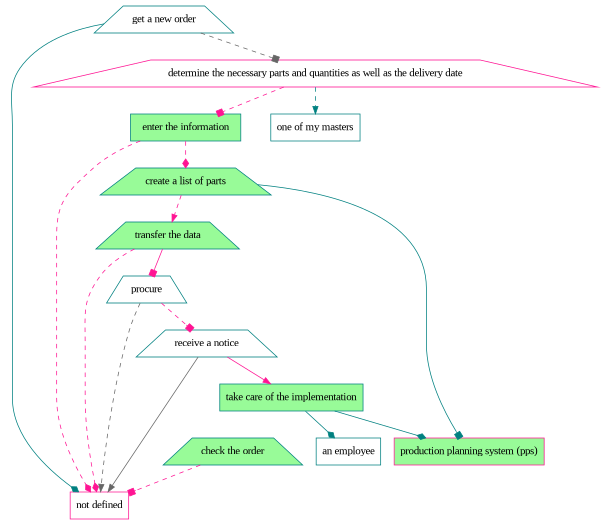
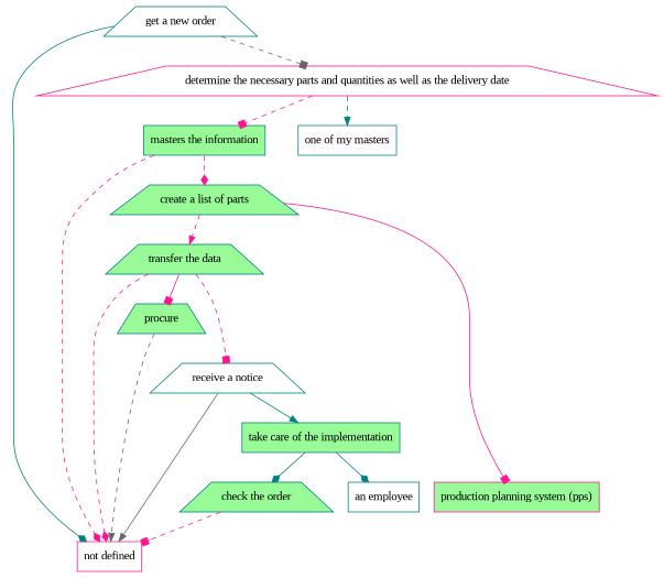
  strict digraph {
    fontname="Liberation Serif"
    node [color=teal fillcolor=palegreen fontname="Liberation Serif" shape=trapezium style=filled]
    edge [arrowhead=box attrs="{'type': 'actor performer', 'label': 'actor performer'}" color=deeppink fontname="Liberation Serif" style=dashed]
    "get a new order" [attrs="{'type': 'Activity', 'label': 'get a new order'}" fillcolor=white]
    "determine the necessary parts and quantities as well as the delivery date" [attrs="{'type': 'Activity', 'label': 'determine the necessary parts and quantities as well as the delivery date'}" color=deeppink fillcolor=white]
    "not defined" [attrs="{'type': 'Actor', 'label': 'not defined'}" color=deeppink fillcolor=white shape=box]
-   "enter the information" [attrs="{'type': 'Activity', 'label': 'enter the information'}" shape=box]
+   "enter the information" [attrs="{'type': 'Activity', 'label': 'enter the information'}" shape=box label="masters the information"]
    "one of my masters" [attrs="{'type': 'Actor', 'label': 'one of my masters'}" fillcolor=white shape=box]
    "create a list of parts" [attrs="{'type': 'Activity', 'label': 'create a list of parts'}"]
    "transfer the data" [attrs="{'type': 'Activity', 'label': 'transfer the data'}"]
    "production planning system (pps)" [attrs="{'type': 'Actor', 'label': 'production planning system (pps)'}" color=deeppink shape=box]
-   procure [attrs="{'type': 'Activity', 'label': 'procure'}" fillcolor=white]
+   procure [attrs="{'type': 'Activity', 'label': 'procure'}"]
    "receive a notice" [attrs="{'type': 'Activity', 'label': 'receive a notice'}" fillcolor=white]
    "take care of the implementation" [attrs="{'type': 'Activity', 'label': 'take care of the implementation'}" shape=box]
    "check the order" [attrs="{'type': 'Activity', 'label': 'check the order'}"]
    "an employee" [attrs="{'type': 'Actor', 'label': 'an employee'}" fillcolor=white shape=box]
    "get a new order" -> "determine the necessary parts and quantities as well as the delivery date" [attrs="{'type': 'flow', 'label': 'flow'}" color=gray40]
    "get a new order" -> "not defined" [arrowhead=diamond color=teal style=solid]
    "determine the necessary parts and quantities as well as the delivery date" -> "enter the information" [attrs="{'type': 'flow', 'label': 'flow'}"]
    "determine the necessary parts and quantities as well as the delivery date" -> "one of my masters" [arrowhead=normal color=teal]
    "enter the information" -> "not defined" [arrowhead=diamond]
    "enter the information" -> "create a list of parts" [arrowhead=diamond attrs="{'type': 'flow', 'label': 'flow'}"]
    "create a list of parts" -> "transfer the data" [arrowhead=normal attrs="{'type': 'flow', 'label': 'flow'}"]
-   "create a list of parts" -> "production planning system (pps)" [color=teal style=solid]
+   "create a list of parts" -> "production planning system (pps)" [style=solid]
    "transfer the data" -> "not defined" [arrowhead=diamond]
    "transfer the data" -> procure [attrs="{'type': 'flow', 'label': 'flow'}" style=solid]
    procure -> "not defined" [arrowhead=normal color=gray40]
-   procure -> "receive a notice" [attrs="{'type': 'flow', 'label': 'flow'}"]
+   "transfer the data" -> "receive a notice" [attrs="{'type': 'flow', 'label': 'flow'}"]
    "receive a notice" -> "not defined" [arrowhead=normal color=gray40 style=solid]
-   "receive a notice" -> "take care of the implementation" [arrowhead=normal attrs="{'type': 'flow', 'label': 'flow'}" style=solid]
-   "take care of the implementation" -> "production planning system (pps)" [arrowhead=diamond attrs="{'type': 'flow', 'label': 'flow'}" color=teal style=solid]
+   "receive a notice" -> "take care of the implementation" [arrowhead=normal attrs="{'type': 'flow', 'label': 'flow'}" color=teal style=solid]
+   "take care of the implementation" -> "check the order" [arrowhead=diamond attrs="{'type': 'flow', 'label': 'flow'}" color=teal style=solid]
    "take care of the implementation" -> "an employee" [arrowhead=diamond color=teal style=solid]
    "check the order" -> "not defined"
  }
